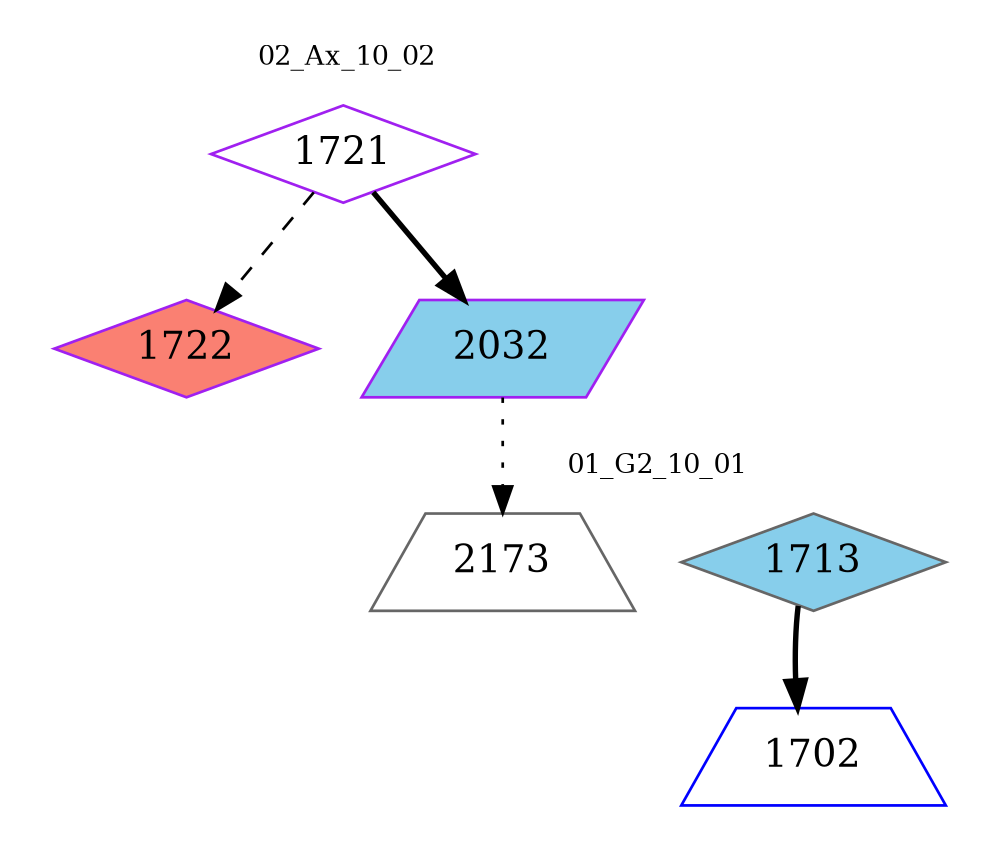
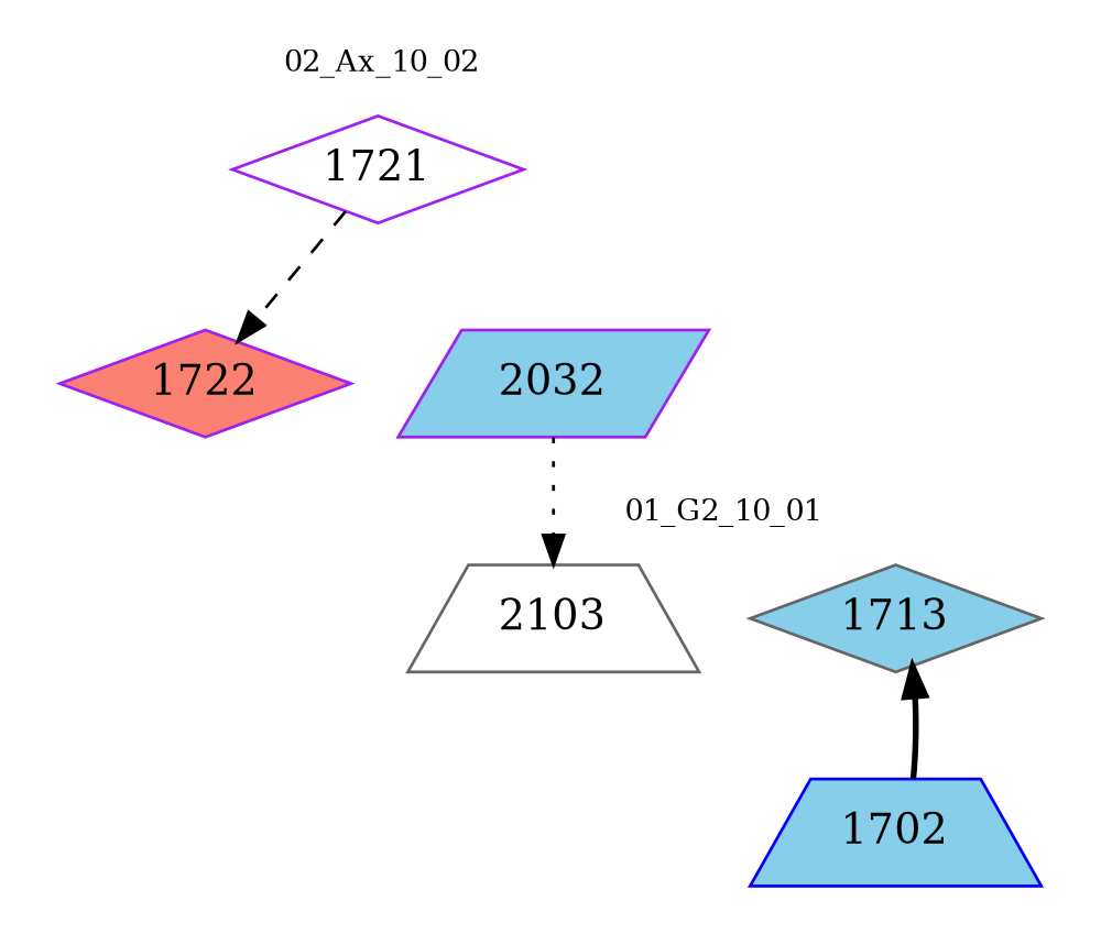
  digraph {
    node [color=purple fillcolor=white shape=diamond style=filled]
    edge [color=black style=bold]
    n1 [label=1721]
    n2 [fillcolor=salmon label=1722]
    n3 [fillcolor=skyblue label=2032 shape=parallelogram]
    n4 [color=gray40 fillcolor=skyblue label=1713]
-   n5 [color=blue label=1702 shape=trapezium]
-   n6 [color=gray40 label=2173 shape=trapezium]
+   n5 [color=blue fillcolor=skyblue label=1702 shape=trapezium]
+   n6 [color=gray40 label=2103 shape=trapezium]
    subgraph cluster_1 {
      color=white
      fontsize=10
      label="02_Ax_10_02"
      n1
      n2
      n3
    }
    subgraph cluster_2 {
      color=white
      fontsize=10
      label="01_G2_10_01"
      n4
      n5
      n6
    }
    n1 -> n2 [style=dashed]
-   n1 -> n3
    n3 -> n6 [style=dotted]
-   n4 -> n5
+   n5 -> n4
  }
